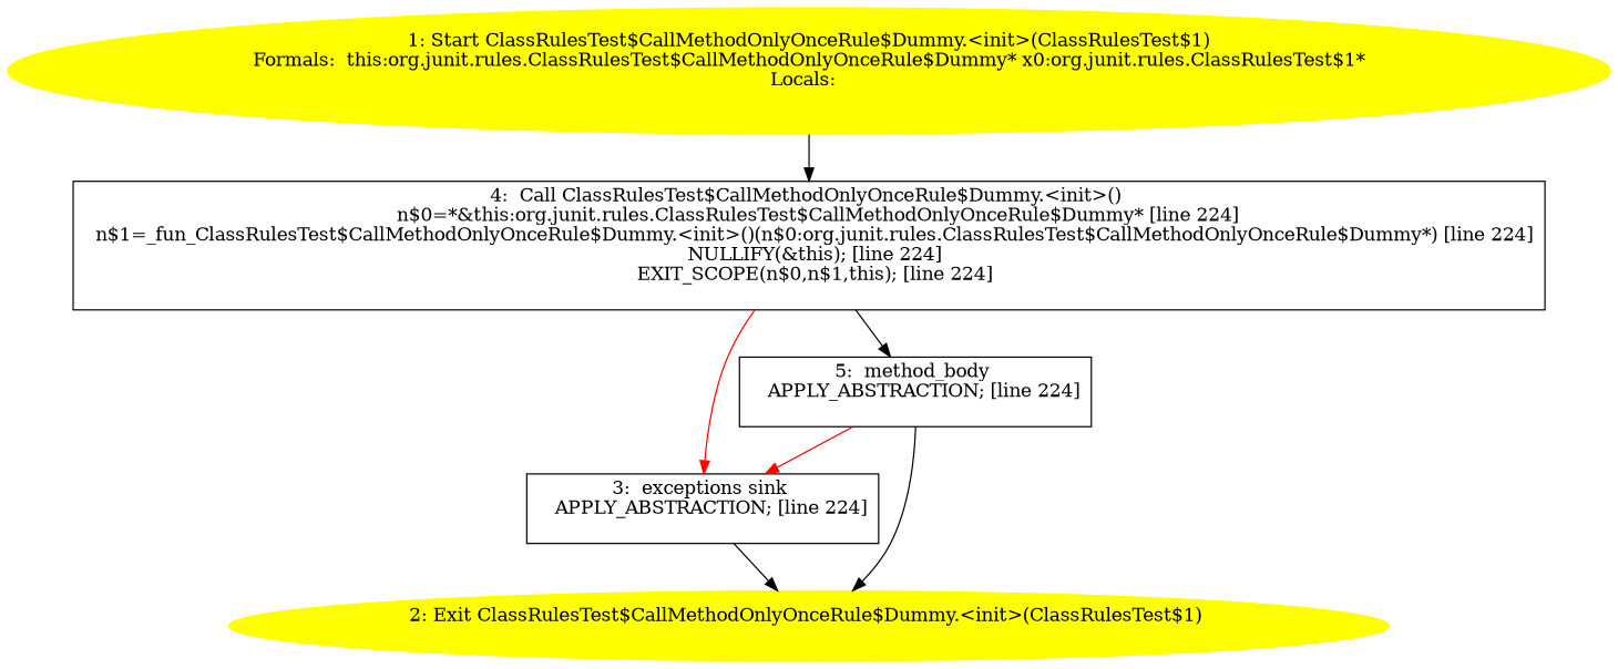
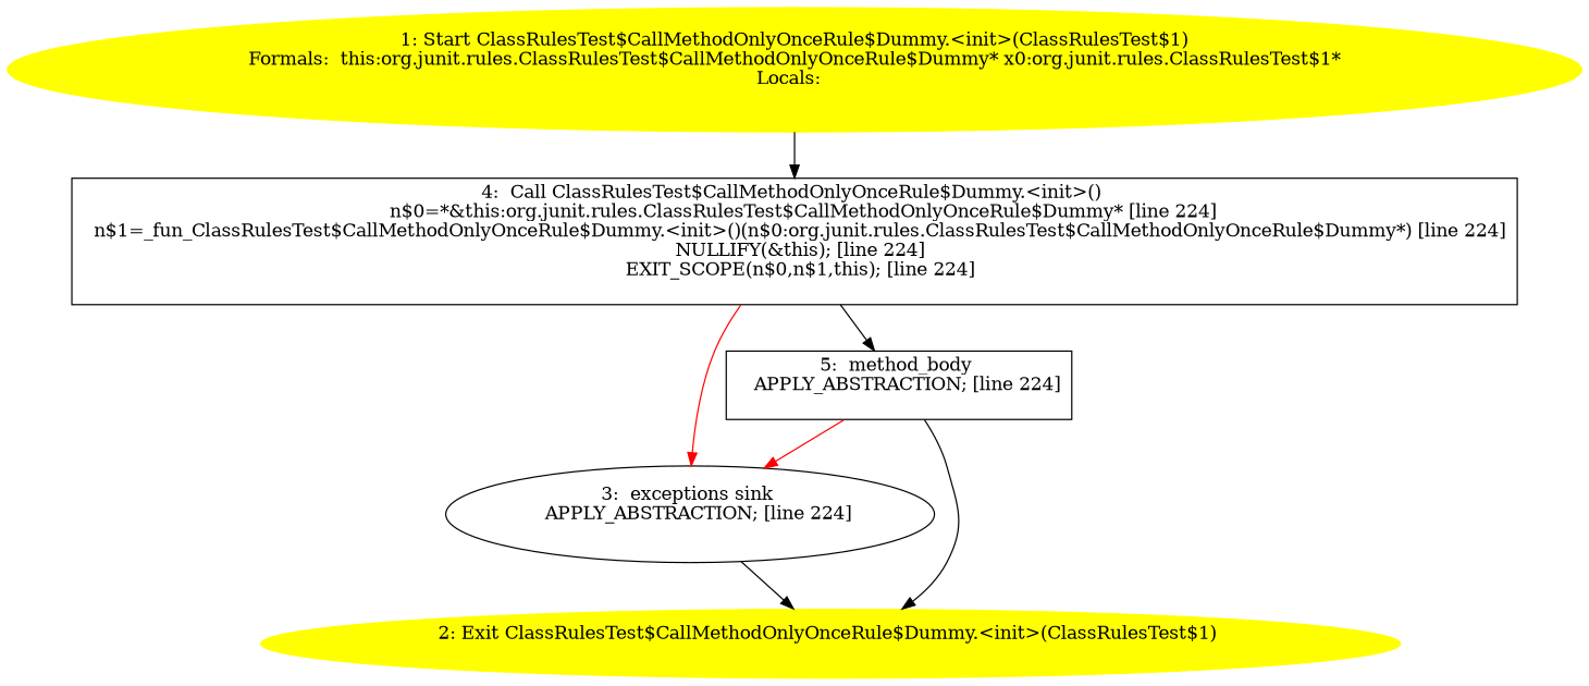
  digraph {
    node [shape=box]
    n1 [color=yellow label="1: Start ClassRulesTest$CallMethodOnlyOnceRule$Dummy.<init>(ClassRulesTest$1)\nFormals:  this:org.junit.rules.ClassRulesTest$CallMethodOnlyOnceRule$Dummy* x0:org.junit.rules.ClassRulesTest$1*\nLocals:  \n  " style=filled shape=""]
    n2 [label="4:  Call ClassRulesTest$CallMethodOnlyOnceRule$Dummy.<init>() \n   n$0=*&this:org.junit.rules.ClassRulesTest$CallMethodOnlyOnceRule$Dummy* [line 224]\n  n$1=_fun_ClassRulesTest$CallMethodOnlyOnceRule$Dummy.<init>()(n$0:org.junit.rules.ClassRulesTest$CallMethodOnlyOnceRule$Dummy*) [line 224]\n  NULLIFY(&this); [line 224]\n  EXIT_SCOPE(n$0,n$1,this); [line 224]\n "]
-   n3 [label="3:  exceptions sink \n   APPLY_ABSTRACTION; [line 224]\n "]
+   n3 [label="3:  exceptions sink \n   APPLY_ABSTRACTION; [line 224]\n " shape=ellipse]
    n4 [label="5:  method_body \n   APPLY_ABSTRACTION; [line 224]\n "]
    n5 [color=yellow label="2: Exit ClassRulesTest$CallMethodOnlyOnceRule$Dummy.<init>(ClassRulesTest$1) \n  " style=filled shape=""]
    n1 -> n2
    n2 -> n3 [color=red]
    n2 -> n4
    n3 -> n5
    n4 -> n3 [color=red]
    n4 -> n5
  }
